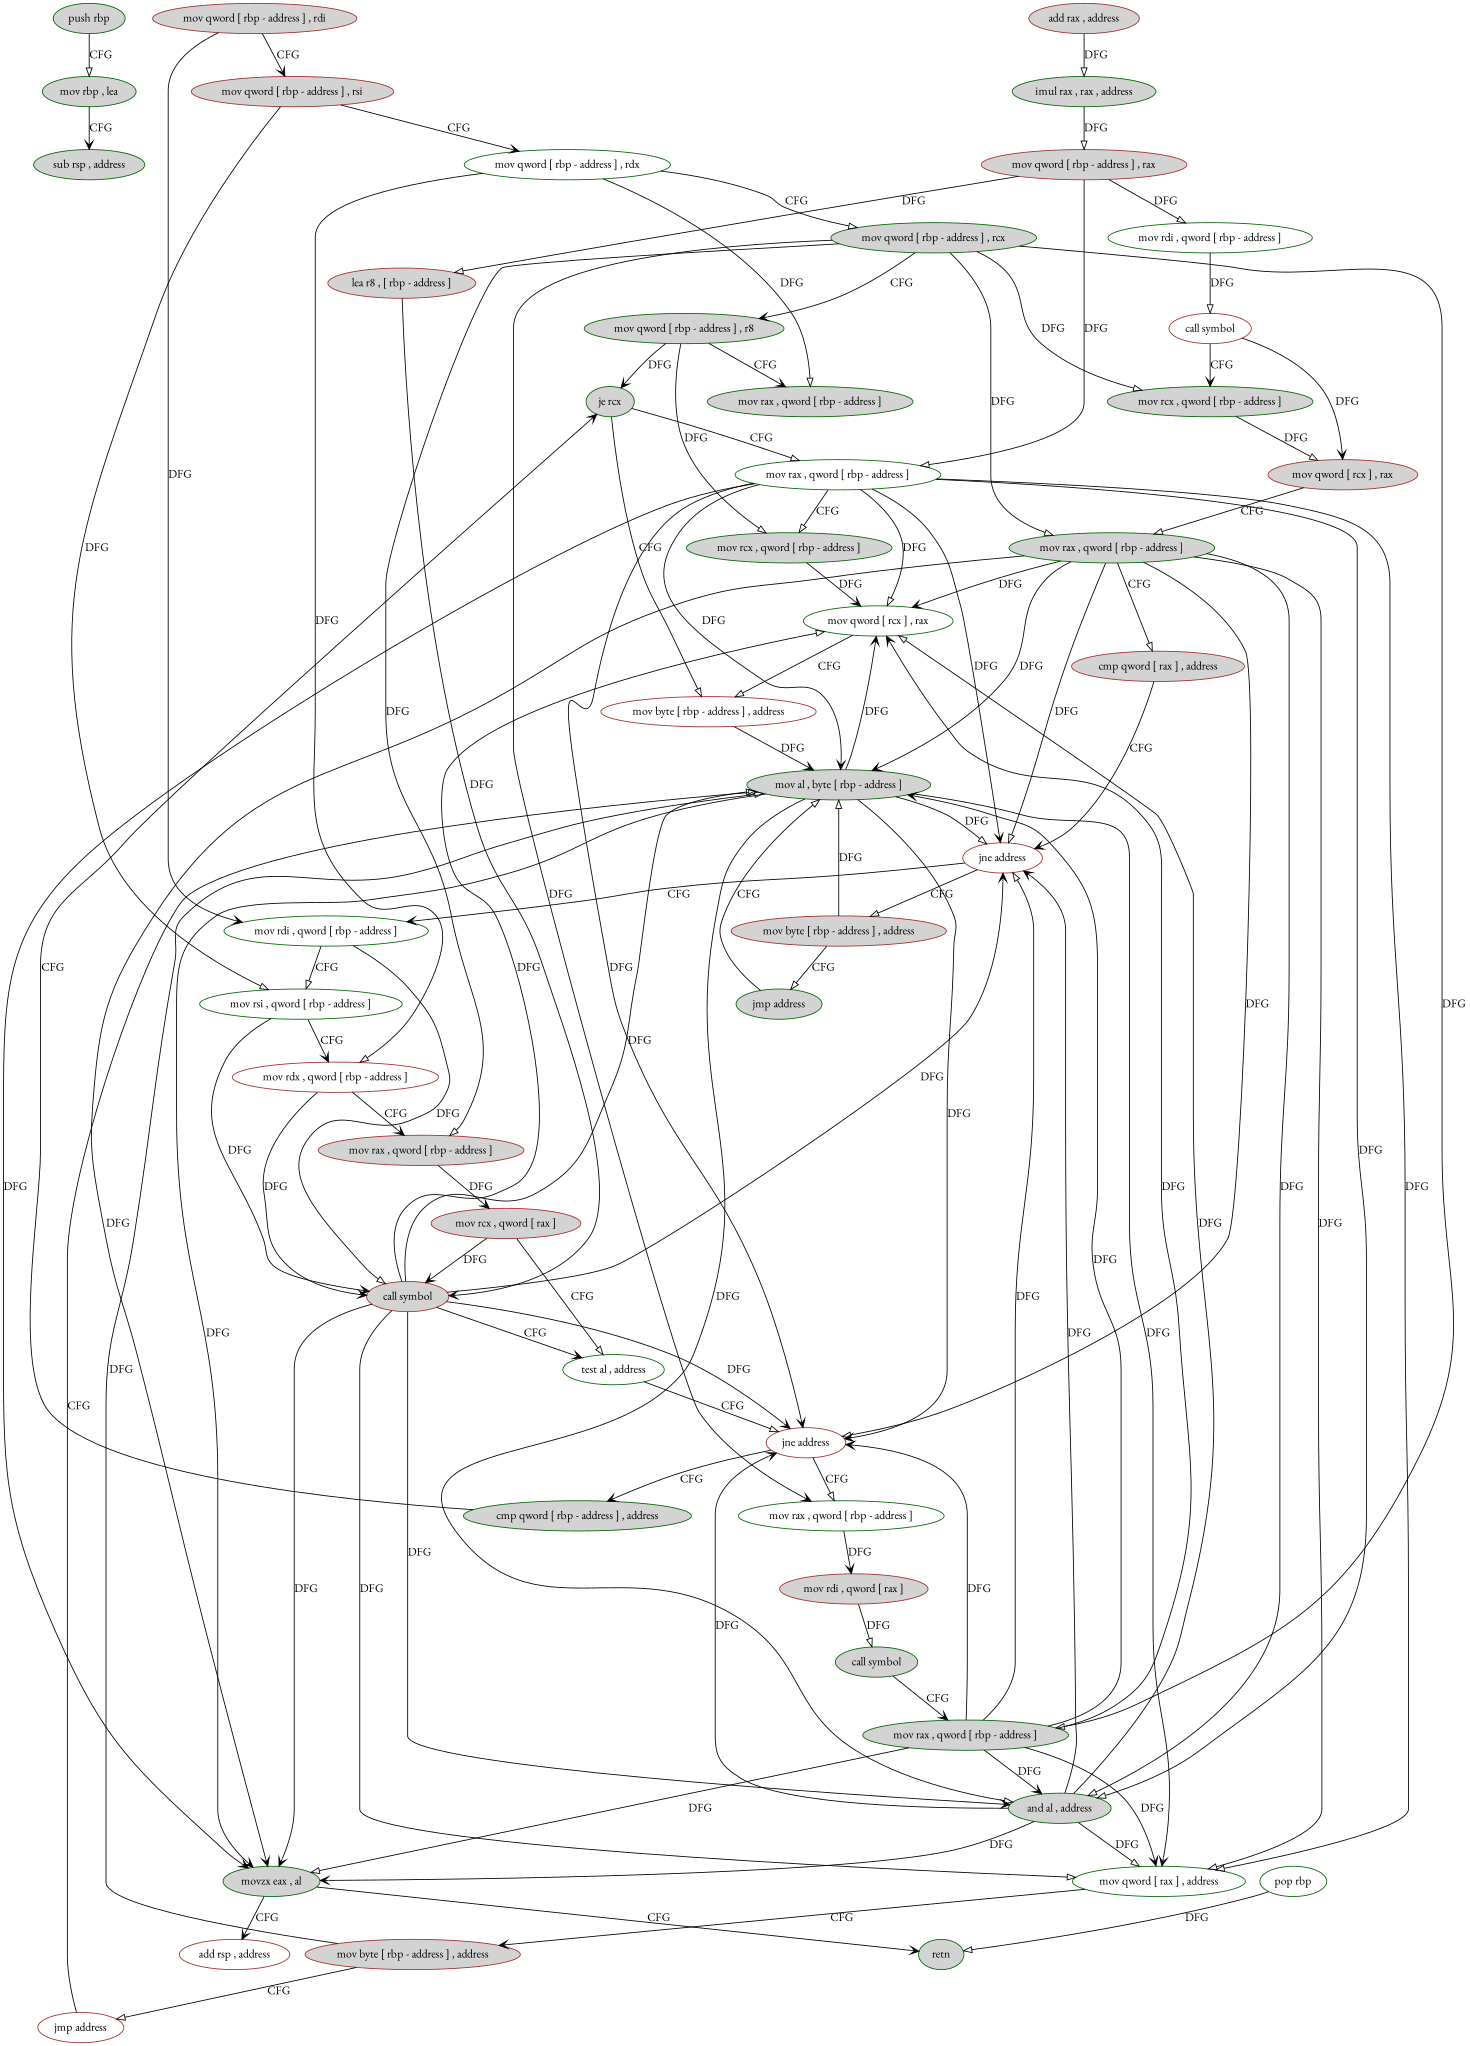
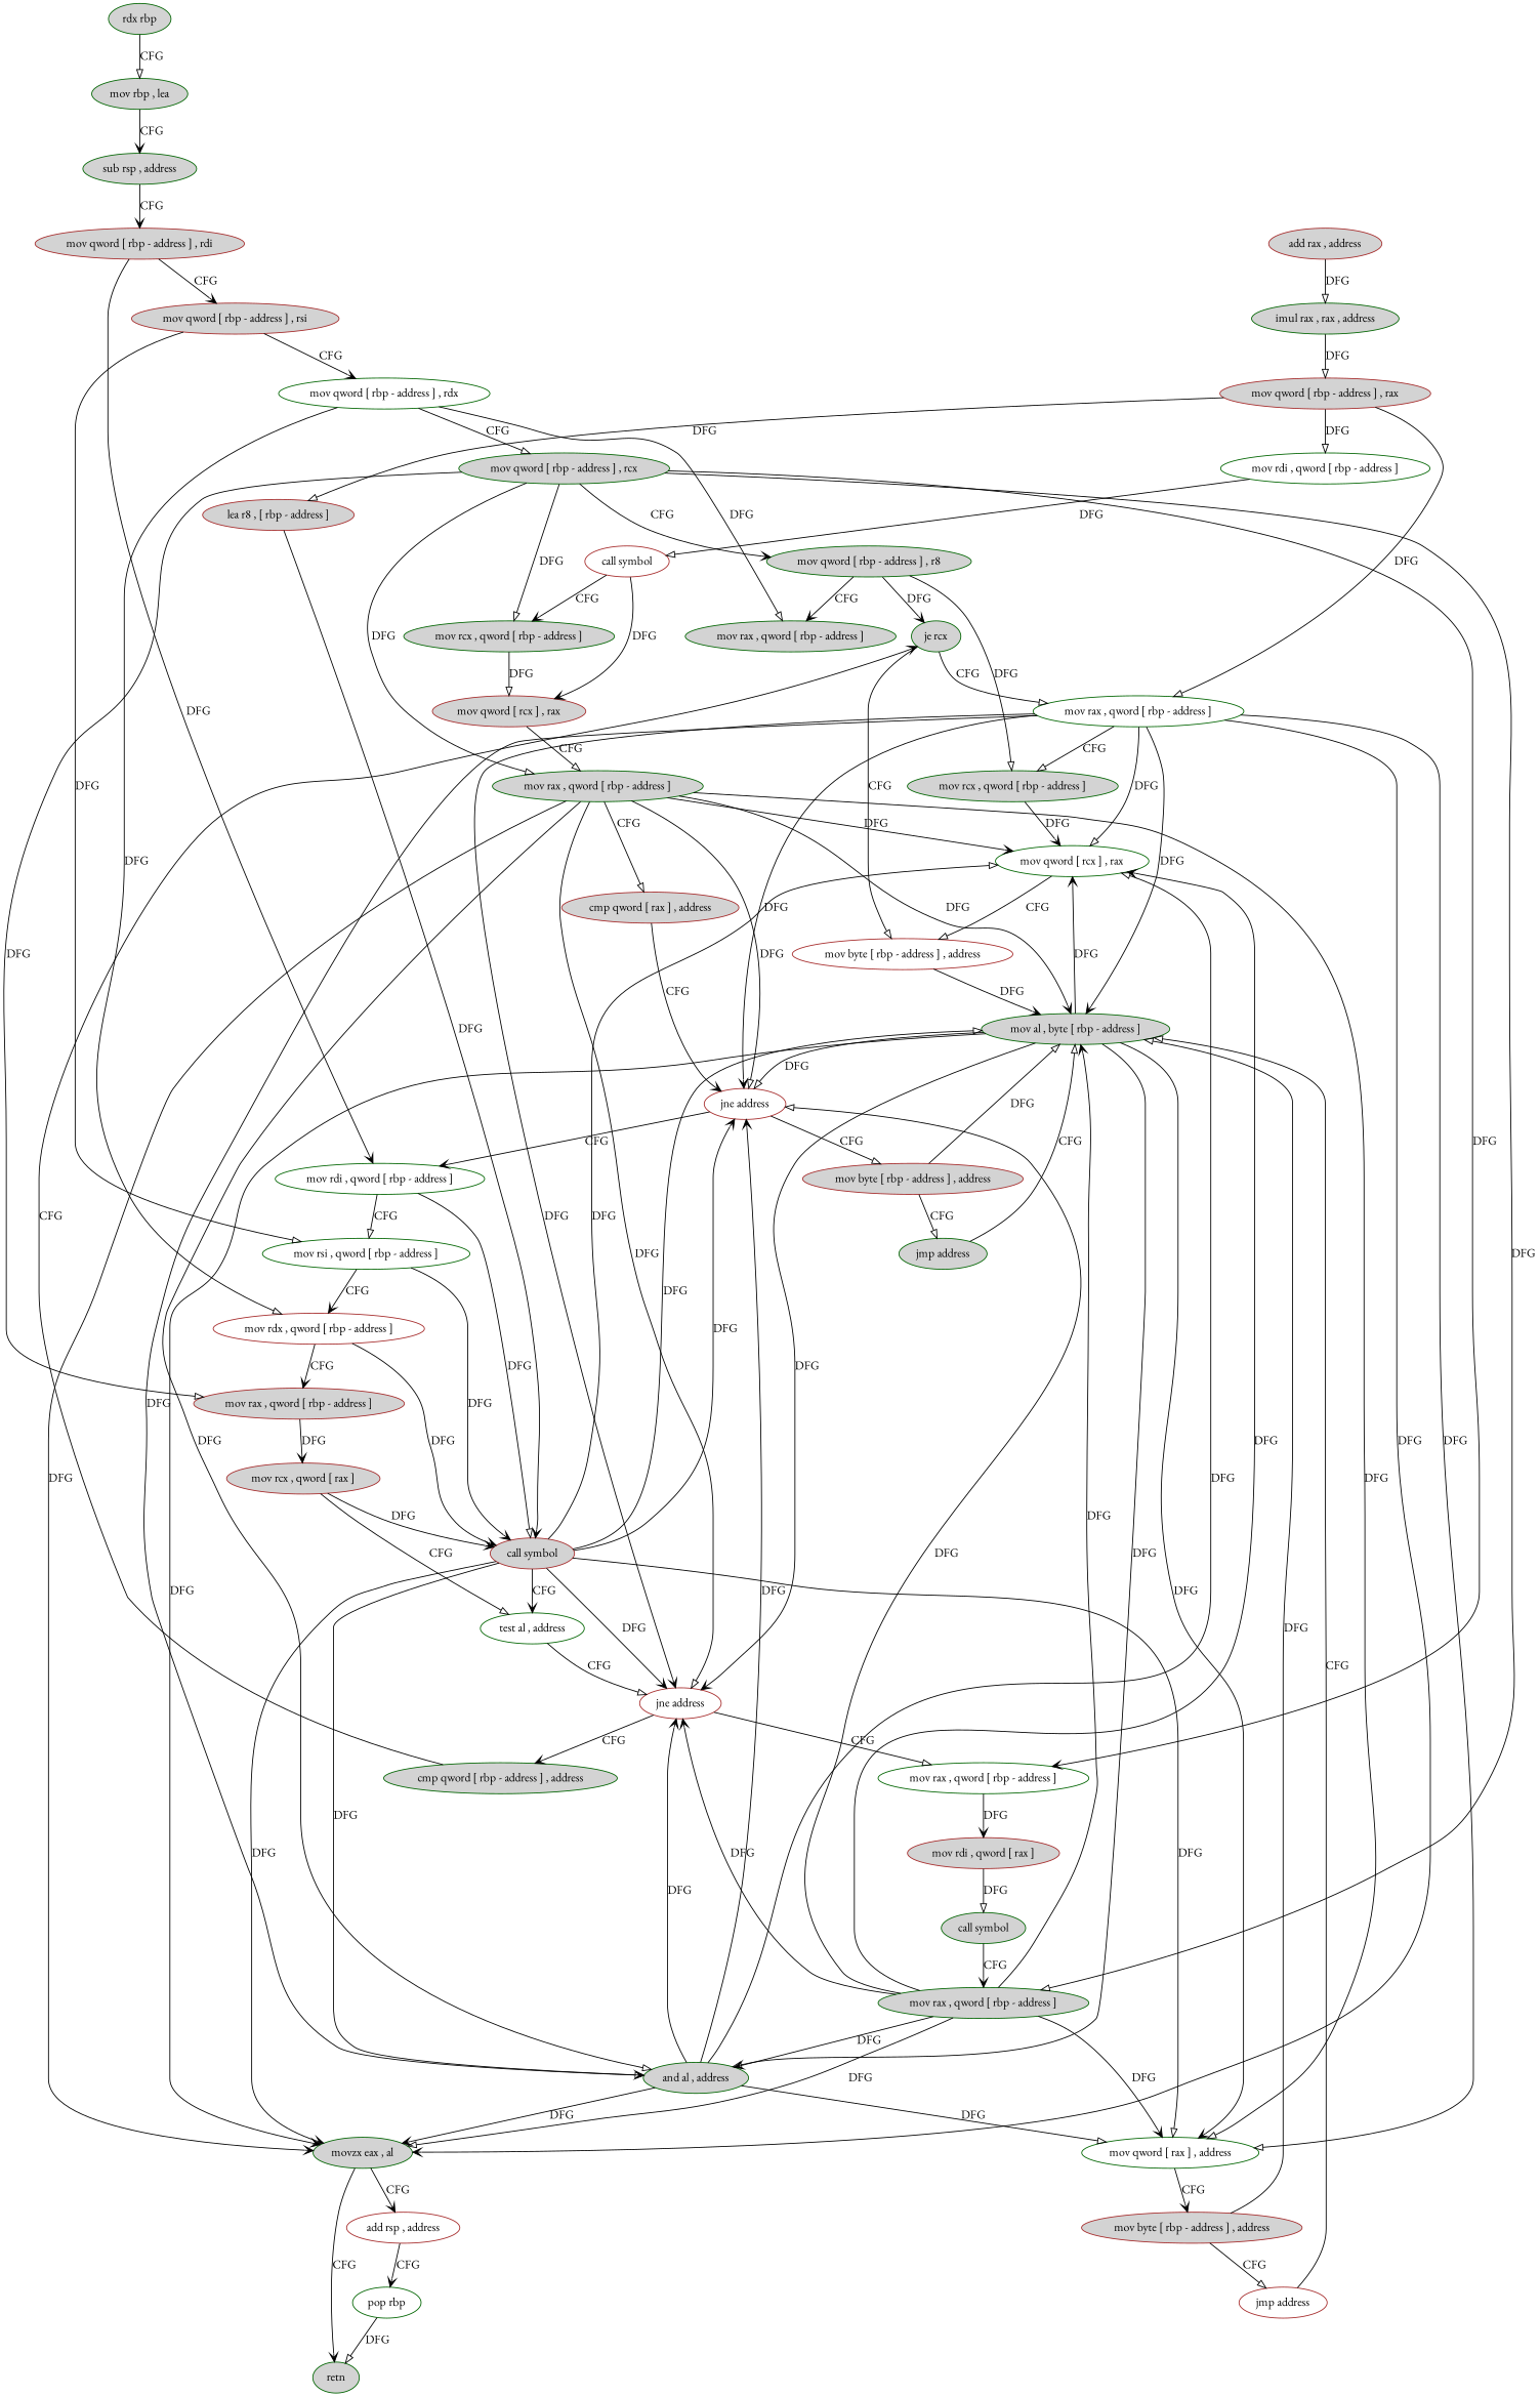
  digraph {
    fontname="EB Garamond"
    node [color=darkgreen fillcolor=lightgrey fontname="EB Garamond" style=filled]
    edge [arrowhead=vee fontname="EB Garamond"]
-   n1 [label="push rbp"]
+   n1 [label="rdx rbp"]
    n2 [label="mov rbp , lea"]
    n3 [label="sub rsp , address"]
    n4 [color=brown label="mov qword [ rbp - address ] , rdi"]
    n5 [color=brown label="mov qword [ rbp - address ] , rsi"]
    n6 [fillcolor=white label="mov rdi , qword [ rbp - address ]"]
    n7 [fillcolor=white label="mov qword [ rbp - address ] , rdx"]
    n8 [fillcolor=white label="mov rsi , qword [ rbp - address ]"]
    n9 [color=brown label="call symbol"]
    n10 [label="mov qword [ rbp - address ] , rcx"]
    n11 [label="mov rax , qword [ rbp - address ]"]
    n12 [color=brown fillcolor=white label="mov rdx , qword [ rbp - address ]"]
    n13 [label="mov qword [ rbp - address ] , r8"]
    n14 [label="mov rcx , qword [ rbp - address ]"]
    n15 [label="mov rax , qword [ rbp - address ]"]
    n16 [color=brown label="mov rax , qword [ rbp - address ]"]
    n17 [fillcolor=white label="mov rax , qword [ rbp - address ]"]
    n18 [label="mov rax , qword [ rbp - address ]"]
    n19 [label="je rcx"]
    n20 [label="mov rcx , qword [ rbp - address ]"]
    n21 [color=brown label="mov qword [ rcx ] , rax"]
    n22 [color=brown label="cmp qword [ rax ] , address"]
    n23 [color=brown fillcolor=white label="jne address"]
    n24 [color=brown fillcolor=white label="jne address"]
    n25 [label="mov al , byte [ rbp - address ]"]
    n26 [fillcolor=white label="mov qword [ rax ] , address"]
    n27 [label="and al , address"]
    n28 [label="movzx eax , al"]
    n29 [fillcolor=white label="mov qword [ rcx ] , rax"]
    n30 [color=brown label="mov rcx , qword [ rax ]"]
    n31 [color=brown label="mov rdi , qword [ rax ]"]
    n32 [fillcolor=white label="mov rax , qword [ rbp - address ]"]
    n33 [color=brown fillcolor=white label="mov byte [ rbp - address ] , address"]
    n34 [color=brown label="add rax , address"]
    n35 [label="imul rax , rax , address"]
    n36 [color=brown label="mov qword [ rbp - address ] , rax"]
    n37 [fillcolor=white label="mov rdi , qword [ rbp - address ]"]
    n38 [color=brown label="lea r8 , [ rbp - address ]"]
    n39 [color=brown fillcolor=white label="call symbol"]
    n40 [color=brown label="mov byte [ rbp - address ] , address"]
    n41 [label="cmp qword [ rbp - address ] , address"]
    n42 [color=brown label="mov byte [ rbp - address ] , address"]
    n43 [color=brown fillcolor=white label="add rsp , address"]
    n44 [label=retn]
    n45 [label="jmp address"]
    n46 [fillcolor=white label="test al , address"]
    n47 [label="call symbol"]
    n48 [color=brown fillcolor=white label="jmp address"]
    n49 [fillcolor=white label="pop rbp"]
    n1 -> n2 [arrowhead=onormal label=CFG]
    n2 -> n3 [label=CFG]
+   n3 -> n4 [label=CFG]
    n4 -> n5 [label=CFG]
    n4 -> n6 [label=DFG]
    n5 -> n7 [label=CFG]
    n5 -> n8 [arrowhead=onormal label=DFG]
    n6 -> n8 [arrowhead=onormal label=CFG]
    n6 -> n9 [arrowhead=onormal label=DFG]
    n7 -> n10 [arrowhead=onormal label=CFG]
    n7 -> n11 [arrowhead=onormal label=DFG]
    n7 -> n12 [arrowhead=onormal label=DFG]
    n8 -> n9 [label=DFG]
    n8 -> n12 [label=CFG]
    n9 -> n23 [label=DFG]
    n9 -> n24 [label=DFG]
    n9 -> n25 [arrowhead=onormal label=DFG]
    n9 -> n26 [arrowhead=onormal label=DFG]
    n9 -> n27 [label=DFG]
    n9 -> n28 [label=DFG]
    n9 -> n29 [arrowhead=onormal label=DFG]
    n9 -> n46 [label=CFG]
    n10 -> n13 [label=CFG]
    n10 -> n14 [arrowhead=onormal label=DFG]
    n10 -> n15 [arrowhead=onormal label=DFG]
    n10 -> n16 [arrowhead=onormal label=DFG]
    n10 -> n17 [label=DFG]
    n10 -> n18 [arrowhead=onormal label=DFG]
    n12 -> n9 [label=DFG]
    n12 -> n16 [label=CFG]
    n13 -> n11 [label=CFG]
    n13 -> n19 [label=DFG]
    n13 -> n20 [arrowhead=onormal label=DFG]
    n14 -> n21 [arrowhead=onormal label=DFG]
    n15 -> n22 [arrowhead=onormal label=CFG]
    n15 -> n23 [arrowhead=onormal label=DFG]
    n15 -> n24 [arrowhead=onormal label=DFG]
    n15 -> n25 [label=DFG]
    n15 -> n26 [arrowhead=onormal label=DFG]
    n15 -> n27 [arrowhead=onormal label=DFG]
    n15 -> n28 [label=DFG]
    n15 -> n29 [label=DFG]
    n16 -> n30 [label=DFG]
    n17 -> n31 [label=DFG]
    n18 -> n23 [arrowhead=onormal label=DFG]
    n18 -> n24 [label=DFG]
    n18 -> n25 [label=DFG]
    n18 -> n26 [label=DFG]
    n18 -> n27 [label=DFG]
    n18 -> n28 [arrowhead=onormal label=DFG]
    n18 -> n29 [label=DFG]
    n19 -> n32 [arrowhead=onormal label=CFG]
    n19 -> n33 [arrowhead=onormal label=CFG]
    n20 -> n29 [label=DFG]
    n21 -> n15 [arrowhead=onormal label=CFG]
    n22 -> n23 [label=CFG]
    n23 -> n6 [label=CFG]
    n23 -> n40 [arrowhead=onormal label=CFG]
    n24 -> n17 [arrowhead=onormal label=CFG]
    n24 -> n41 [label=CFG]
    n25 -> n23 [arrowhead=onormal label=DFG]
    n25 -> n24 [label=DFG]
    n25 -> n26 [label=DFG]
    n25 -> n27 [arrowhead=onormal label=DFG]
    n25 -> n28 [label=DFG]
    n25 -> n29 [label=DFG]
    n26 -> n42 [label=CFG]
    n27 -> n23 [label=DFG]
    n27 -> n24 [label=DFG]
    n27 -> n26 [arrowhead=onormal label=DFG]
    n27 -> n28 [label=DFG]
    n27 -> n29 [arrowhead=onormal label=DFG]
    n28 -> n43 [label=CFG]
    n28 -> n44 [label=CFG]
    n29 -> n33 [arrowhead=onormal label=CFG]
    n30 -> n9 [label=DFG]
    n30 -> n46 [arrowhead=onormal label=CFG]
    n31 -> n47 [arrowhead=onormal label=DFG]
    n32 -> n20 [arrowhead=onormal label=CFG]
    n32 -> n23 [label=DFG]
    n32 -> n24 [label=DFG]
    n32 -> n25 [label=DFG]
    n32 -> n26 [arrowhead=onormal label=DFG]
    n32 -> n27 [arrowhead=onormal label=DFG]
    n32 -> n28 [label=DFG]
    n32 -> n29 [arrowhead=onormal label=DFG]
    n33 -> n25 [label=DFG]
    n34 -> n35 [arrowhead=onormal label=DFG]
    n35 -> n36 [arrowhead=onormal label=DFG]
    n36 -> n32 [arrowhead=onormal label=DFG]
    n36 -> n37 [arrowhead=onormal label=DFG]
    n36 -> n38 [arrowhead=onormal label=DFG]
    n37 -> n39 [arrowhead=onormal label=DFG]
    n38 -> n9 [label=DFG]
    n39 -> n14 [label=CFG]
    n39 -> n21 [label=DFG]
    n40 -> n25 [arrowhead=onormal label=DFG]
    n40 -> n45 [arrowhead=onormal label=CFG]
    n41 -> n19 [label=CFG]
    n42 -> n25 [arrowhead=onormal label=DFG]
    n42 -> n48 [arrowhead=onormal label=CFG]
+   n43 -> n49 [label=CFG]
    n45 -> n25 [arrowhead=onormal label=CFG]
    n46 -> n24 [arrowhead=onormal label=CFG]
    n47 -> n18 [label=CFG]
    n48 -> n25 [arrowhead=onormal label=CFG]
    n49 -> n44 [arrowhead=onormal label=DFG]
  }
